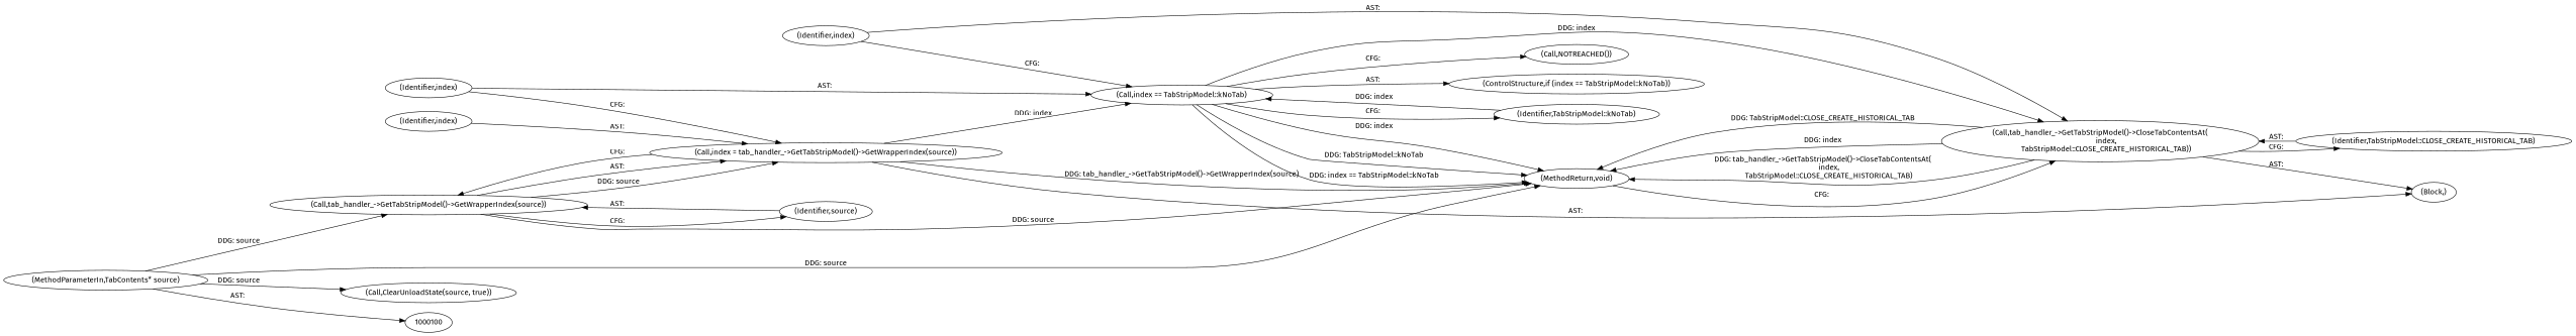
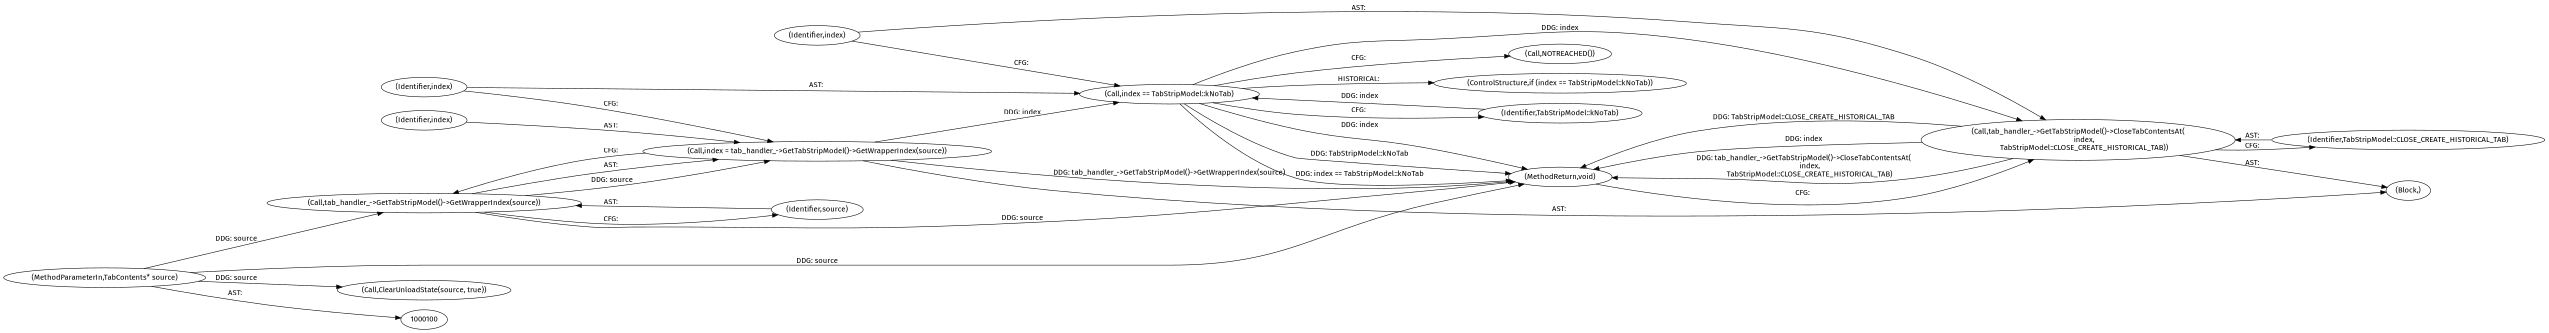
  digraph {
    fontname="Fira Sans"
    rankdir=LR
    node [fontname="Fira Sans"]
    edge [fontname="Fira Sans"]
    n1 [label="(Call,tab_handler_->GetTabStripModel()->GetWrapperIndex(source))"]
    n2 [label="(Call,index = tab_handler_->GetTabStripModel()->GetWrapperIndex(source))"]
    n3 [label="(Identifier,source)"]
    n4 [label="(MethodReturn,void)"]
    n5 [label="(Call,index == TabStripModel::kNoTab)"]
    n6 [label="(Block,)"]
    n7 [label="(Call,tab_handler_->GetTabStripModel()->CloseTabContentsAt(\n      index,\n      TabStripModel::CLOSE_CREATE_HISTORICAL_TAB))"]
    n8 [label="(MethodParameterIn,TabContents* source)"]
    n9 [label="(Call,ClearUnloadState(source, true))"]
    1000100
    n11 [label="(ControlStructure,if (index == TabStripModel::kNoTab))"]
    n12 [label="(Identifier,TabStripModel::kNoTab)"]
    n13 [label="(Call,NOTREACHED())"]
    n14 [label="(Identifier,TabStripModel::CLOSE_CREATE_HISTORICAL_TAB)"]
    n15 [label="(Identifier,index)"]
    n16 [label="(Identifier,index)"]
    n17 [label="(Identifier,index)"]
    n1 -> n2 [label="AST: "]
    n1 -> n2 [label="DDG: source"]
    n1 -> n3 [label="CFG: "]
    n1 -> n4 [label="DDG: source"]
    n2 -> n1 [label="CFG: "]
    n2 -> n4 [label="DDG: tab_handler_->GetTabStripModel()->GetWrapperIndex(source)"]
    n2 -> n5 [label="DDG: index"]
    n2 -> n6 [label="AST: "]
    n3 -> n1 [label="AST: "]
    n4 -> n7 [label="CFG: "]
    n5 -> n4 [label="DDG: index"]
    n5 -> n4 [label="DDG: TabStripModel::kNoTab"]
    n5 -> n4 [label="DDG: index == TabStripModel::kNoTab"]
    n5 -> n7 [label="DDG: index"]
-   n5 -> n11 [label="AST: "]
+   n5 -> n11 [label="HISTORICAL: "]
    n5 -> n12 [label="CFG: "]
    n5 -> n13 [label="CFG: "]
    n7 -> n4 [label="DDG: TabStripModel::CLOSE_CREATE_HISTORICAL_TAB"]
    n7 -> n4 [label="DDG: index"]
    n7 -> n4 [label="DDG: tab_handler_->GetTabStripModel()->CloseTabContentsAt(\n      index,\n      TabStripModel::CLOSE_CREATE_HISTORICAL_TAB)"]
    n7 -> n6 [label="AST: "]
    n7 -> n14 [label="CFG: "]
    n8 -> n1 [label="DDG: source"]
    n8 -> n4 [label="DDG: source"]
    n8 -> n9 [label="DDG: source"]
    n8 -> 1000100 [label="AST: "]
    n12 -> n5 [label="DDG: index"]
    n14 -> n7 [label="AST: "]
    n15 -> n5 [label="CFG: "]
    n15 -> n7 [label="AST: "]
    n16 -> n2 [label="CFG: "]
    n16 -> n5 [label="AST: "]
    n17 -> n2 [label="AST: "]
  }
